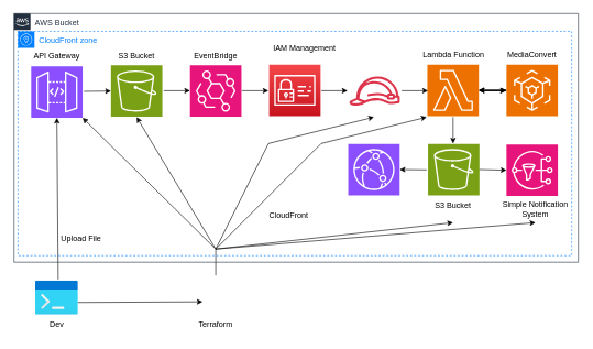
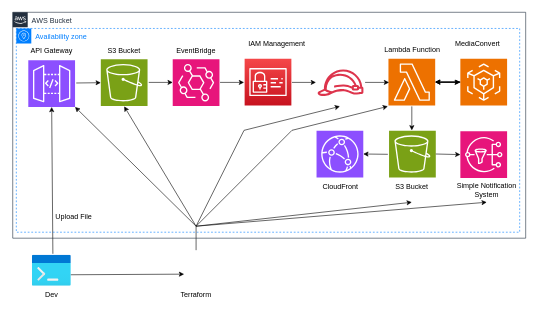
  <mxCell id="0" />
  <mxCell id="1" parent="0" />
  <mxCell id="2" value="" style="image;aspect=fixed;html=1;points=[];align=center;fontSize=12;image=img/lib/azure2/general/Dev_Console.svg;" parent="1" vertex="1"><mxGeometry x="52.5" y="425" width="65" height="52" as="geometry" /></mxCell>
  <mxCell id="3" value="" style="sketch=0;points=[[0,0,0],[0.25,0,0],[0.5,0,0],[0.75,0,0],[1,0,0],[0,1,0],[0.25,1,0],[0.5,1,0],[0.75,1,0],[1,1,0],[0,0.25,0],[0,0.5,0],[0,0.75,0],[1,0.25,0],[1,0.5,0],[1,0.75,0]];outlineConnect=0;fontColor=#232F3E;fillColor=#7AA116;strokeColor=#ffffff;dashed=0;verticalLabelPosition=bottom;verticalAlign=top;align=center;html=1;fontSize=12;fontStyle=0;aspect=fixed;shape=mxgraph.aws4.resourceIcon;resIcon=mxgraph.aws4.s3;" parent="1" vertex="1"><mxGeometry x="167" y="98.5" width="78" height="78" as="geometry" /></mxCell>
  <mxCell id="4" value="" style="edgeStyle=orthogonalEdgeStyle;rounded=0;orthogonalLoop=1;jettySize=auto;html=1;" edge="1" parent="1" source="7" target="9"><mxGeometry relative="1" as="geometry" /></mxCell>
  <mxCell id="5" value="" style="edgeStyle=orthogonalEdgeStyle;rounded=0;orthogonalLoop=1;jettySize=auto;html=1;" edge="1" parent="1" source="7" target="9"><mxGeometry relative="1" as="geometry" /></mxCell>
  <mxCell id="6" value="" style="edgeStyle=orthogonalEdgeStyle;rounded=0;orthogonalLoop=1;jettySize=auto;html=1;" edge="1" parent="1" source="7" target="9"><mxGeometry relative="1" as="geometry" /></mxCell>
  <mxCell id="7" value="" style="sketch=0;points=[[0,0,0],[0.25,0,0],[0.5,0,0],[0.75,0,0],[1,0,0],[0,1,0],[0.25,1,0],[0.5,1,0],[0.75,1,0],[1,1,0],[0,0.25,0],[0,0.5,0],[0,0.75,0],[1,0.25,0],[1,0.5,0],[1,0.75,0]];outlineConnect=0;fontColor=#232F3E;fillColor=#ED7100;strokeColor=#ffffff;dashed=0;verticalLabelPosition=bottom;verticalAlign=top;align=center;html=1;fontSize=12;fontStyle=0;aspect=fixed;shape=mxgraph.aws4.resourceIcon;resIcon=mxgraph.aws4.elemental_mediaconvert;" parent="1" vertex="1"><mxGeometry x="767" y="97.5" width="78" height="78" as="geometry" /></mxCell>
  <mxCell id="8" value="" style="edgeStyle=orthogonalEdgeStyle;rounded=0;orthogonalLoop=1;jettySize=auto;html=1;" edge="1" parent="1" source="9" target="7"><mxGeometry relative="1" as="geometry" /></mxCell>
  <mxCell id="9" value="" style="sketch=0;points=[[0,0,0],[0.25,0,0],[0.5,0,0],[0.75,0,0],[1,0,0],[0,1,0],[0.25,1,0],[0.5,1,0],[0.75,1,0],[1,1,0],[0,0.25,0],[0,0.5,0],[0,0.75,0],[1,0.25,0],[1,0.5,0],[1,0.75,0]];outlineConnect=0;fontColor=#232F3E;fillColor=#ED7100;strokeColor=#ffffff;dashed=0;verticalLabelPosition=bottom;verticalAlign=top;align=center;html=1;fontSize=12;fontStyle=0;aspect=fixed;shape=mxgraph.aws4.resourceIcon;resIcon=mxgraph.aws4.lambda;" parent="1" vertex="1"><mxGeometry x="647" y="97.5" width="78" height="78" as="geometry" /></mxCell>
  <mxCell id="10" value="" style="sketch=0;outlineConnect=0;fontColor=#232F3E;gradientColor=none;fillColor=#DD344C;strokeColor=none;dashed=0;verticalLabelPosition=bottom;verticalAlign=top;align=center;html=1;fontSize=12;fontStyle=0;aspect=fixed;pointerEvents=1;shape=mxgraph.aws4.role;" vertex="1" parent="1"><mxGeometry x="528" y="115.5" width="78" height="44" as="geometry" /></mxCell>
  <mxCell id="11" value="" style="sketch=0;points=[[0,0,0],[0.25,0,0],[0.5,0,0],[0.75,0,0],[1,0,0],[0,1,0],[0.25,1,0],[0.5,1,0],[0.75,1,0],[1,1,0],[0,0.25,0],[0,0.5,0],[0,0.75,0],[1,0.25,0],[1,0.5,0],[1,0.75,0]];outlineConnect=0;fontColor=#232F3E;fillColor=#7AA116;strokeColor=#ffffff;dashed=0;verticalLabelPosition=bottom;verticalAlign=top;align=center;html=1;fontSize=12;fontStyle=0;aspect=fixed;shape=mxgraph.aws4.resourceIcon;resIcon=mxgraph.aws4.s3;" vertex="1" parent="1"><mxGeometry x="648" y="217.5" width="78" height="78" as="geometry" /></mxCell>
  <mxCell id="12" value="" style="shape=image;verticalLabelPosition=bottom;labelBackgroundColor=default;verticalAlign=top;aspect=fixed;imageAspect=0;image=https://www.svgrepo.com/show/376353/terraform.svg;" vertex="1" parent="1"><mxGeometry x="276" y="397" width="100" height="100" as="geometry" /></mxCell>
  <mxCell id="13" value="" style="sketch=0;points=[[0,0,0],[0.25,0,0],[0.5,0,0],[0.75,0,0],[1,0,0],[0,1,0],[0.25,1,0],[0.5,1,0],[0.75,1,0],[1,1,0],[0,0.25,0],[0,0.5,0],[0,0.75,0],[1,0.25,0],[1,0.5,0],[1,0.75,0]];outlineConnect=0;fontColor=#232F3E;fillColor=#8C4FFF;strokeColor=#ffffff;dashed=0;verticalLabelPosition=bottom;verticalAlign=top;align=center;html=1;fontSize=12;fontStyle=0;aspect=fixed;shape=mxgraph.aws4.resourceIcon;resIcon=mxgraph.aws4.cloudfront;" vertex="1" parent="1"><mxGeometry x="527" y="217.5" width="78" height="78" as="geometry" /></mxCell>
  <mxCell id="14" value="" style="sketch=0;points=[[0,0,0],[0.25,0,0],[0.5,0,0],[0.75,0,0],[1,0,0],[0,1,0],[0.25,1,0],[0.5,1,0],[0.75,1,0],[1,1,0],[0,0.25,0],[0,0.5,0],[0,0.75,0],[1,0.25,0],[1,0.5,0],[1,0.75,0]];outlineConnect=0;fontColor=#232F3E;fillColor=#E7157B;strokeColor=#ffffff;dashed=0;verticalLabelPosition=bottom;verticalAlign=top;align=center;html=1;fontSize=12;fontStyle=0;aspect=fixed;shape=mxgraph.aws4.resourceIcon;resIcon=mxgraph.aws4.sns;" vertex="1" parent="1"><mxGeometry x="767" y="218.5" width="78" height="78" as="geometry" /></mxCell>
  <mxCell id="15" value="" style="sketch=0;points=[[0,0,0],[0.25,0,0],[0.5,0,0],[0.75,0,0],[1,0,0],[0,1,0],[0.25,1,0],[0.5,1,0],[0.75,1,0],[1,1,0],[0,0.25,0],[0,0.5,0],[0,0.75,0],[1,0.25,0],[1,0.5,0],[1,0.75,0]];outlineConnect=0;fontColor=#232F3E;fillColor=#8C4FFF;strokeColor=#ffffff;dashed=0;verticalLabelPosition=bottom;verticalAlign=top;align=center;html=1;fontSize=12;fontStyle=0;aspect=fixed;shape=mxgraph.aws4.resourceIcon;resIcon=mxgraph.aws4.api_gateway;" vertex="1" parent="1"><mxGeometry x="46" y="100" width="78" height="78" as="geometry" /></mxCell>
  <mxCell id="16" value="" style="sketch=0;points=[[0,0,0],[0.25,0,0],[0.5,0,0],[0.75,0,0],[1,0,0],[0,1,0],[0.25,1,0],[0.5,1,0],[0.75,1,0],[1,1,0],[0,0.25,0],[0,0.5,0],[0,0.75,0],[1,0.25,0],[1,0.5,0],[1,0.75,0]];outlineConnect=0;fontColor=#232F3E;fillColor=#E7157B;strokeColor=#ffffff;dashed=0;verticalLabelPosition=bottom;verticalAlign=top;align=center;html=1;fontSize=12;fontStyle=0;aspect=fixed;shape=mxgraph.aws4.resourceIcon;resIcon=mxgraph.aws4.eventbridge;" vertex="1" parent="1"><mxGeometry x="287" y="98.5" width="78" height="78" as="geometry" /></mxCell>
  <mxCell id="17" value="" style="endArrow=classic;html=1;rounded=0;entryX=0.5;entryY=1;entryDx=0;entryDy=0;entryPerimeter=0;exitX=0.531;exitY=-0.038;exitDx=0;exitDy=0;exitPerimeter=0;" edge="1" parent="1" source="2" target="15"><mxGeometry width="50" height="50" relative="1" as="geometry"><mxPoint x="86" y="347" as="sourcePoint" /><mxPoint x="556" y="177" as="targetPoint" /></mxGeometry></mxCell>
  <mxCell id="18" value="" style="endArrow=classic;html=1;rounded=0;entryX=0;entryY=0.5;entryDx=0;entryDy=0;entryPerimeter=0;" edge="1" parent="1" target="3"><mxGeometry width="50" height="50" relative="1" as="geometry"><mxPoint x="126" y="138" as="sourcePoint" /><mxPoint x="556" y="177" as="targetPoint" /></mxGeometry></mxCell>
  <mxCell id="19" value="" style="endArrow=classic;html=1;rounded=0;entryX=0;entryY=0.5;entryDx=0;entryDy=0;entryPerimeter=0;" edge="1" parent="1"><mxGeometry width="50" height="50" relative="1" as="geometry"><mxPoint x="247" y="137" as="sourcePoint" /><mxPoint x="287" y="137" as="targetPoint" /></mxGeometry></mxCell>
  <mxCell id="20" value="" style="endArrow=classic;html=1;rounded=0;entryX=0;entryY=0.5;entryDx=0;entryDy=0;entryPerimeter=0;" edge="1" parent="1"><mxGeometry width="50" height="50" relative="1" as="geometry"><mxPoint x="366" y="137" as="sourcePoint" /><mxPoint x="406" y="137" as="targetPoint" /></mxGeometry></mxCell>
  <mxCell id="21" value="" style="endArrow=classic;html=1;rounded=0;entryX=0;entryY=0.5;entryDx=0;entryDy=0;entryPerimeter=0;" edge="1" parent="1"><mxGeometry width="50" height="50" relative="1" as="geometry"><mxPoint x="486" y="137" as="sourcePoint" /><mxPoint x="526" y="137" as="targetPoint" /></mxGeometry></mxCell>
  <mxCell id="22" value="" style="endArrow=classic;html=1;rounded=0;entryX=0;entryY=0.5;entryDx=0;entryDy=0;entryPerimeter=0;" edge="1" parent="1"><mxGeometry width="50" height="50" relative="1" as="geometry"><mxPoint x="608" y="137" as="sourcePoint" /><mxPoint x="648" y="137" as="targetPoint" /></mxGeometry></mxCell>
  <mxCell id="23" value="" style="endArrow=classic;html=1;rounded=0;" edge="1" parent="1"><mxGeometry width="50" height="50" relative="1" as="geometry"><mxPoint x="727" y="137" as="sourcePoint" /><mxPoint x="766" y="137" as="targetPoint" /></mxGeometry></mxCell>
  <mxCell id="24" value="" style="endArrow=classic;html=1;rounded=0;entryX=0;entryY=0.5;entryDx=0;entryDy=0;entryPerimeter=0;exitX=1;exitY=0.5;exitDx=0;exitDy=0;exitPerimeter=0;" edge="1" parent="1" source="11" target="14"><mxGeometry width="50" height="50" relative="1" as="geometry"><mxPoint x="516" y="227" as="sourcePoint" /><mxPoint x="566" y="177" as="targetPoint" /></mxGeometry></mxCell>
  <mxCell id="25" value="" style="endArrow=classic;html=1;rounded=0;" edge="1" parent="1"><mxGeometry width="50" height="50" relative="1" as="geometry"><mxPoint x="686" y="177" as="sourcePoint" /><mxPoint x="686" y="217" as="targetPoint" /></mxGeometry></mxCell>
  <mxCell id="26" value="" style="endArrow=classic;html=1;rounded=0;entryX=1;entryY=0.5;entryDx=0;entryDy=0;entryPerimeter=0;" edge="1" parent="1" target="13"><mxGeometry width="50" height="50" relative="1" as="geometry"><mxPoint x="646" y="257" as="sourcePoint" /><mxPoint x="566" y="177" as="targetPoint" /></mxGeometry></mxCell>
  <mxCell id="27" value="EventBridge" style="text;strokeColor=none;align=center;fillColor=none;html=1;verticalAlign=middle;whiteSpace=wrap;rounded=0;" vertex="1" parent="1"><mxGeometry x="296" y="70" width="60" height="30" as="geometry" /></mxCell>
  <mxCell id="28" value="API Gateway" style="text;strokeColor=none;align=center;fillColor=none;html=1;verticalAlign=middle;whiteSpace=wrap;rounded=0;" vertex="1" parent="1"><mxGeometry x="45" y="70" width="80" height="30" as="geometry" /></mxCell>
  <mxCell id="29" value="S3 Bucket" style="text;strokeColor=none;align=center;fillColor=none;html=1;verticalAlign=middle;whiteSpace=wrap;rounded=0;" vertex="1" parent="1"><mxGeometry x="176" y="70" width="60" height="30" as="geometry" /></mxCell>
  <mxCell id="30" value="S3 Bucket" style="text;strokeColor=none;align=center;fillColor=none;html=1;verticalAlign=middle;whiteSpace=wrap;rounded=0;" vertex="1" parent="1"><mxGeometry x="656" y="295.5" width="60" height="30" as="geometry" /></mxCell>
  <mxCell id="31" value="IAM Management" style="text;strokeColor=none;align=center;fillColor=none;html=1;verticalAlign=middle;whiteSpace=wrap;rounded=0;" vertex="1" parent="1"><mxGeometry x="411" y="57.5" width="100" height="30" as="geometry" /></mxCell>
  <mxCell id="32" value="" style="points=[[0,0,0],[0.25,0,0],[0.5,0,0],[0.75,0,0],[1,0,0],[0,1,0],[0.25,1,0],[0.5,1,0],[0.75,1,0],[1,1,0],[0,0.25,0],[0,0.5,0],[0,0.75,0],[1,0.25,0],[1,0.5,0],[1,0.75,0]];outlineConnect=0;fontColor=#232F3E;gradientColor=#F54749;gradientDirection=north;fillColor=#C7131F;strokeColor=#ffffff;dashed=0;verticalLabelPosition=bottom;verticalAlign=top;align=center;html=1;fontSize=12;fontStyle=0;aspect=fixed;shape=mxgraph.aws4.resourceIcon;resIcon=mxgraph.aws4.identity_and_access_management;rounded=0;" vertex="1" parent="1"><mxGeometry x="407" y="97.5" width="78" height="78" as="geometry" /></mxCell>
  <mxCell id="33" value="Lambda Function" style="text;strokeColor=none;align=center;fillColor=none;html=1;verticalAlign=middle;whiteSpace=wrap;rounded=0;" vertex="1" parent="1"><mxGeometry x="637" y="67.5" width="100" height="30" as="geometry" /></mxCell>
  <mxCell id="34" value="Dev" style="text;strokeColor=none;align=center;fillColor=none;html=1;verticalAlign=middle;whiteSpace=wrap;rounded=0;" vertex="1" parent="1"><mxGeometry x="35" y="477" width="100" height="30" as="geometry" /></mxCell>
  <mxCell id="35" value="Simple Notification System" style="text;strokeColor=none;align=center;fillColor=none;html=1;verticalAlign=middle;whiteSpace=wrap;rounded=0;" vertex="1" parent="1"><mxGeometry x="756" y="295.5" width="110" height="41.5" as="geometry" /></mxCell>
- <mxCell id="36" value="CloudFront" style="text;strokeColor=none;align=center;fillColor=none;html=1;verticalAlign=middle;whiteSpace=wrap;rounded=0;" vertex="1" parent="1"><mxGeometry x="407" y="310.5" width="60" height="30" as="geometry" /></mxCell>
- <mxCell id="37" value="MediaConvert" style="text;strokeColor=none;align=center;fillColor=none;html=1;verticalAlign=middle;whiteSpace=wrap;rounded=0;" vertex="1" parent="1"><mxGeometry x="756" y="67.5" width="100" height="30" as="geometry" /></mxCell>
+ <mxCell id="36" value="CloudFront" style="text;strokeColor=none;align=center;fillColor=none;html=1;verticalAlign=middle;whiteSpace=wrap;rounded=0;" vertex="1" parent="1"><mxGeometry x="537" y="295.5" width="60" height="30" as="geometry" /></mxCell>
+ <mxCell id="37" value="MediaConvert" style="text;strokeColor=none;align=center;fillColor=none;html=1;verticalAlign=middle;whiteSpace=wrap;rounded=0;" vertex="1" parent="1"><mxGeometry x="746" y="57.5" width="100" height="30" as="geometry" /></mxCell>
  <mxCell id="38" value="" style="endArrow=classic;html=1;rounded=0;entryX=1;entryY=1;entryDx=0;entryDy=0;entryPerimeter=0;" edge="1" parent="1" target="15"><mxGeometry width="50" height="50" relative="1" as="geometry"><mxPoint x="326" y="377" as="sourcePoint" /><mxPoint x="566" y="177" as="targetPoint" /></mxGeometry></mxCell>
  <mxCell id="39" value="" style="endArrow=classic;html=1;rounded=0;" edge="1" parent="1"><mxGeometry width="50" height="50" relative="1" as="geometry"><mxPoint x="326" y="377" as="sourcePoint" /><mxPoint x="206" y="177" as="targetPoint" /></mxGeometry></mxCell>
  <mxCell id="40" value="" style="endArrow=classic;html=1;rounded=0;" edge="1" parent="1"><mxGeometry width="50" height="50" relative="1" as="geometry"><mxPoint x="326" y="377" as="sourcePoint" /><mxPoint x="566" y="177" as="targetPoint" /><Array as="points"><mxPoint x="406" y="217" /></Array></mxGeometry></mxCell>
  <mxCell id="41" value="" style="endArrow=classic;html=1;rounded=0;" edge="1" parent="1"><mxGeometry width="50" height="50" relative="1" as="geometry"><mxPoint x="326" y="377" as="sourcePoint" /><mxPoint x="686" y="337" as="targetPoint" /></mxGeometry></mxCell>
  <mxCell id="42" value="" style="endArrow=classic;html=1;rounded=0;" edge="1" parent="1"><mxGeometry width="50" height="50" relative="1" as="geometry"><mxPoint x="326" y="377" as="sourcePoint" /><mxPoint x="646" y="177" as="targetPoint" /><Array as="points"><mxPoint x="486" y="217" /></Array></mxGeometry></mxCell>
  <mxCell id="43" value="" style="endArrow=classic;html=1;rounded=0;entryX=0.5;entryY=1;entryDx=0;entryDy=0;" edge="1" parent="1" target="35"><mxGeometry width="50" height="50" relative="1" as="geometry"><mxPoint x="326" y="377" as="sourcePoint" /><mxPoint x="566" y="177" as="targetPoint" /></mxGeometry></mxCell>
  <mxCell id="44" value="" style="endArrow=none;html=1;rounded=0;exitX=0.5;exitY=0.2;exitDx=0;exitDy=0;exitPerimeter=0;" edge="1" parent="1" source="12"><mxGeometry width="50" height="50" relative="1" as="geometry"><mxPoint x="516" y="227" as="sourcePoint" /><mxPoint x="326" y="377" as="targetPoint" /></mxGeometry></mxCell>
  <mxCell id="45" value="Upload File" style="text;strokeColor=none;align=center;fillColor=none;html=1;verticalAlign=middle;whiteSpace=wrap;rounded=0;rotation=0;" vertex="1" parent="1"><mxGeometry x="77" y="347" width="90" height="30" as="geometry" /></mxCell>
  <mxCell id="46" value="Terraform" style="text;strokeColor=none;align=center;fillColor=none;html=1;verticalAlign=middle;whiteSpace=wrap;rounded=0;" vertex="1" parent="1"><mxGeometry x="296" y="477" width="60" height="30" as="geometry" /></mxCell>
- <mxCell id="47" value="CloudFront zone" style="sketch=0;outlineConnect=0;gradientColor=none;html=1;whiteSpace=wrap;fontSize=12;fontStyle=0;shape=mxgraph.aws4.group;grIcon=mxgraph.aws4.group_availability_zone;strokeColor=#007FFF;fillColor=none;verticalAlign=top;align=left;spacingLeft=30;fontColor=#007FFF;dashed=1;" vertex="1" parent="1"><mxGeometry x="26" y="47" width="840" height="340" as="geometry" /></mxCell>
+ <mxCell id="47" value="Availability zone" style="sketch=0;outlineConnect=0;gradientColor=none;html=1;whiteSpace=wrap;fontSize=12;fontStyle=0;shape=mxgraph.aws4.group;grIcon=mxgraph.aws4.group_availability_zone;strokeColor=#007FFF;fillColor=none;verticalAlign=top;align=left;spacingLeft=30;fontColor=#007FFF;dashed=1;" vertex="1" parent="1"><mxGeometry x="26" y="47" width="840" height="340" as="geometry" /></mxCell>
  <mxCell id="48" value="AWS Bucket" style="points=[[0,0],[0.25,0],[0.5,0],[0.75,0],[1,0],[1,0.25],[1,0.5],[1,0.75],[1,1],[0.75,1],[0.5,1],[0.25,1],[0,1],[0,0.75],[0,0.5],[0,0.25]];outlineConnect=0;gradientColor=none;html=1;whiteSpace=wrap;fontSize=12;fontStyle=0;container=1;pointerEvents=0;collapsible=0;recursiveResize=0;shape=mxgraph.aws4.group;grIcon=mxgraph.aws4.group_aws_cloud_alt;strokeColor=#232F3E;fillColor=none;verticalAlign=top;align=left;spacingLeft=30;fontColor=#232F3E;dashed=0;" vertex="1" parent="1"><mxGeometry x="20" y="20" width="856" height="377" as="geometry" /></mxCell>
  <mxCell id="49" value="" style="endArrow=classic;html=1;rounded=0;exitX=0.992;exitY=0.635;exitDx=0;exitDy=0;exitPerimeter=0;" edge="1" parent="1" source="2"><mxGeometry width="50" height="50" relative="1" as="geometry"><mxPoint x="516" y="207" as="sourcePoint" /><mxPoint x="306" y="457" as="targetPoint" /></mxGeometry></mxCell>
